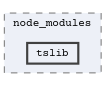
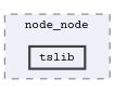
  digraph {
    compound=true
    rankdir=LR
    fontname="Courier Prime"
    n1 [color=grey25 fillcolor="#edf0f7" fontname="Courier Prime" fontsize=10 height=0.2 label=tslib shape=box style="filled,bold" width=0.4]
    subgraph cluster_1 {
      bgcolor="#edf0f7"
      fontsize=10
-     label=node_modules
+     label=node_node
      pencolor=grey50
      style="filled,dashed"
      n1
    }
  }
